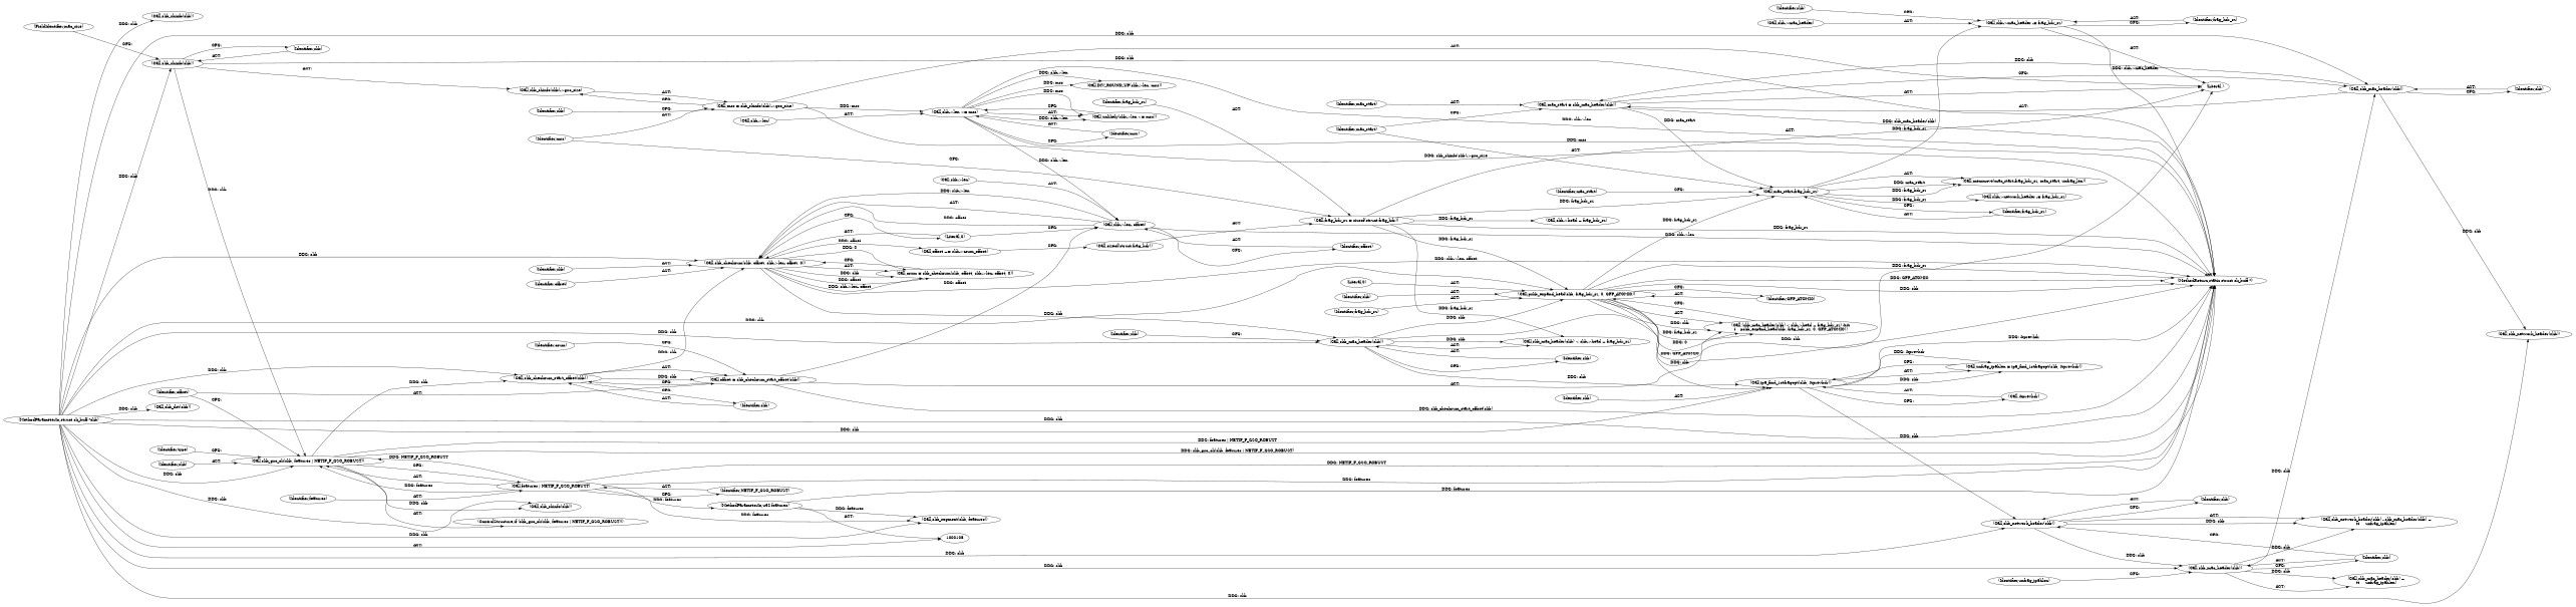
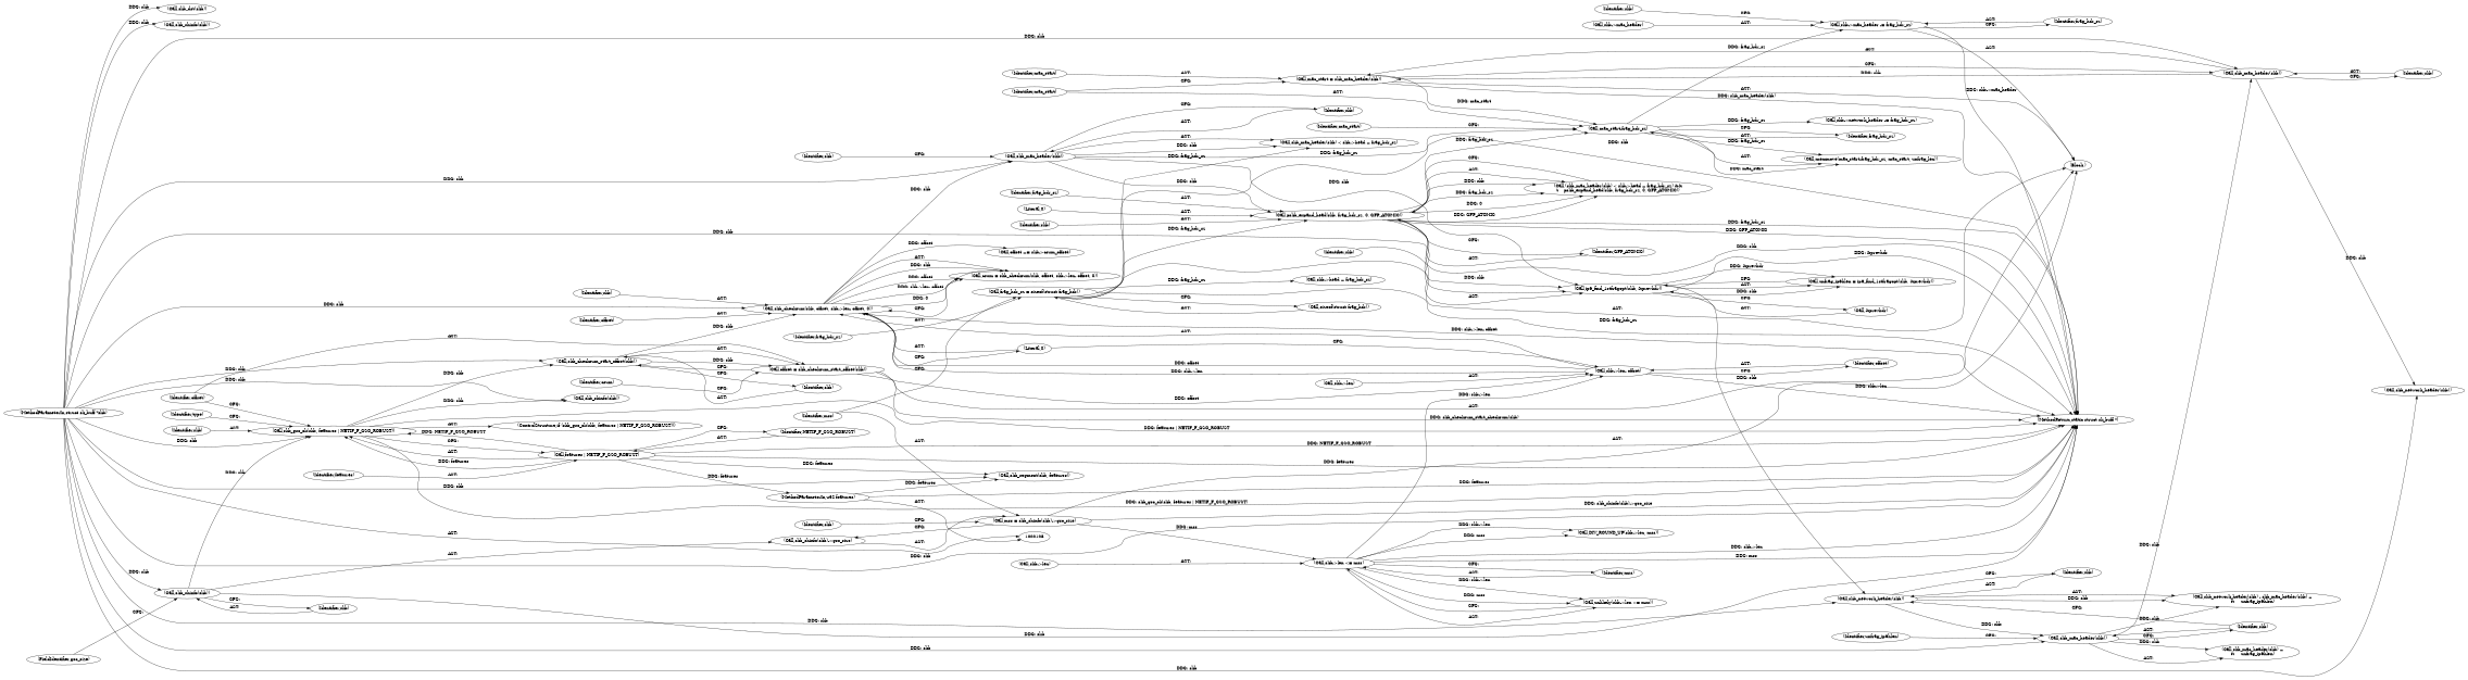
  digraph {
    rankdir=LR
    n1 [label="(Call,skb->mac_header -= frag_hdr_sz)"]
-   n2 [label="(Literal,)"]
+   n2 [label="(Block,)"]
    n3 [label="(MethodReturn,static struct sk_buff *)"]
    n4 [label="(Identifier,frag_hdr_sz)"]
    n5 [label="(Call,mac_start-frag_hdr_sz)"]
    n6 [label="(Identifier,frag_hdr_sz)"]
    n7 [label="(Call,skb->network_header -= frag_hdr_sz)"]
    n8 [label="(Call,memmove(mac_start-frag_hdr_sz, mac_start, unfrag_len))"]
    n9 [label="(Call,mac_start = skb_mac_header(skb))"]
    n10 [label="(Call,skb_mac_header(skb))"]
    n11 [label="(Call,skb_network_header(skb))"]
    n12 [label="(Identifier,skb)"]
    n13 [label="(Call,skb_mac_header(skb))"]
    n14 [label="(Call,skb_mac_header(skb) +\n\t\t     unfrag_ip6hlen)"]
    n15 [label="(Call,skb_network_header(skb) - skb_mac_header(skb) +\n\t\t     unfrag_ip6hlen)"]
    n16 [label="(Identifier,skb)"]
    n17 [label="(Call,skb_network_header(skb))"]
    n18 [label="(Identifier,skb)"]
    n19 [label="(Call,ip6_find_1stfragopt(skb, &prevhdr))"]
    n20 [label="(Call,&prevhdr)"]
    n21 [label="(Call,unfrag_ip6hlen = ip6_find_1stfragopt(skb, &prevhdr))"]
    n22 [label="(Call,skb_mac_header(skb))"]
    n23 [label="(Call,pskb_expand_head(skb, frag_hdr_sz, 0, GFP_ATOMIC))"]
    n24 [label="(Call,skb_mac_header(skb) < skb->head + frag_hdr_sz)"]
    n25 [label="(Identifier,skb)"]
    n26 [label="(Identifier,GFP_ATOMIC)"]
    n27 [label="(Call,(skb_mac_header(skb) < skb->head + frag_hdr_sz) &&\n\t    pskb_expand_head(skb, frag_hdr_sz, 0, GFP_ATOMIC))"]
    n28 [label="(Call,skb_checksum(skb, offset, skb->len- offset, 0))"]
    n29 [label="(Literal,0)"]
    n30 [label="(Call,csum = skb_checksum(skb, offset, skb->len- offset, 0))"]
    n31 [label="(Call,offset += skb->csum_offset)"]
    n32 [label="(Call,skb->len- offset)"]
    n33 [label="(Call,skb_checksum_start_offset(skb))"]
    n34 [label="(Call,offset = skb_checksum_start_offset(skb))"]
    n35 [label="(Identifier,skb)"]
    n36 [label="(Call,skb_gso_ok(skb, features | NETIF_F_GSO_ROBUST))"]
    n37 [label="(Call,features | NETIF_F_GSO_ROBUST)"]
    n38 [label="(Call,skb_shinfo(skb))"]
    n39 [label="(ControlStructure,if (skb_gso_ok(skb, features | NETIF_F_GSO_ROBUST)))"]
    n40 [label="(Call,skb_segment(skb, features))"]
    n41 [label="(Identifier,NETIF_F_GSO_ROBUST)"]
    n42 [label="(MethodParameterIn,u32 features)"]
    n43 [label="(Call,skb_shinfo(skb))"]
    n44 [label="(Call,skb_shinfo(skb)->gso_size)"]
    n45 [label="(Identifier,skb)"]
    n46 [label="(Call,mss = skb_shinfo(skb)->gso_size)"]
    n47 [label="(MethodParameterIn,struct sk_buff *skb)"]
    n48 [label="(Call,skb_dst(skb))"]
    n49 [label="(Call,skb_shinfo(skb))"]
    1000105
    n51 [label="(Identifier,offset)"]
    n52 [label="(Call,skb->len <= mss)"]
    n53 [label="(Identifier,mss)"]
    n54 [label="(Call,DIV_ROUND_UP(skb->len, mss))"]
    n55 [label="(Call,unlikely(skb->len <= mss))"]
    n56 [label="(Call,frag_hdr_sz = sizeof(struct frag_hdr))"]
    n57 [label="(Call,sizeof(struct frag_hdr))"]
    n58 [label="(Call,skb->head + frag_hdr_sz)"]
    n59 [label="(Identifier,skb)"]
    n60 [label="(Identifier,skb)"]
    n61 [label="(Identifier,frag_hdr_sz)"]
    n62 [label="(Identifier,features)"]
    n63 [label="(Identifier,mac_start)"]
    n64 [label="(Identifier,skb)"]
    n65 [label="(Identifier,mac_start)"]
    n66 [label="(Call,skb->mac_header)"]
    n67 [label="(Identifier,csum)"]
    n68 [label="(Identifier,type)"]
    n69 [label="(Identifier,skb)"]
    n70 [label="(Identifier,offset)"]
    n71 [label="(Identifier,skb)"]
-   n72 [label="(FieldIdentifier,mac_size)"]
+   n72 [label="(FieldIdentifier,gso_size)"]
    n73 [label="(Identifier,skb)"]
    n74 [label="(Identifier,skb)"]
    n75 [label="(Identifier,frag_hdr_sz)"]
    n76 [label="(Literal,0)"]
    n77 [label="(Identifier,mac_start)"]
    n78 [label="(Identifier,mss)"]
    n79 [label="(Call,skb->len)"]
    n80 [label="(Identifier,unfrag_ip6hlen)"]
    n81 [label="(Call,skb->len)"]
    n82 [label="(Identifier,offset)"]
    n1 -> n2 [label="AST: "]
    n1 -> n3 [label="DDG: skb->mac_header"]
    n1 -> n4 [label="CFG: "]
    n4 -> n1 [label="AST: "]
    n5 -> n1 [label="DDG: frag_hdr_sz"]
    n5 -> n6 [label="CFG: "]
    n5 -> n7 [label="DDG: frag_hdr_sz"]
    n5 -> n8 [label="AST: "]
    n5 -> n8 [label="DDG: mac_start"]
    n5 -> n8 [label="DDG: frag_hdr_sz"]
    n6 -> n5 [label="AST: "]
    n9 -> n2 [label="AST: "]
    n9 -> n3 [label="DDG: skb_mac_header(skb)"]
    n9 -> n5 [label="DDG: mac_start"]
    n9 -> n10 [label="CFG: "]
    n10 -> n9 [label="AST: "]
    n10 -> n9 [label="DDG: skb"]
    n10 -> n11 [label="DDG: skb"]
    n10 -> n12 [label="CFG: "]
    n12 -> n10 [label="AST: "]
    n13 -> n10 [label="DDG: skb"]
    n13 -> n14 [label="AST: "]
    n13 -> n14 [label="DDG: skb"]
    n13 -> n15 [label="DDG: skb"]
    n13 -> n16 [label="CFG: "]
    n16 -> n13 [label="AST: "]
    n16 -> n17 [label="CFG: "]
    n17 -> n13 [label="DDG: skb"]
    n17 -> n15 [label="AST: "]
    n17 -> n15 [label="DDG: skb"]
    n17 -> n18 [label="CFG: "]
    n18 -> n17 [label="AST: "]
    n19 -> n3 [label="DDG: &prevhdr"]
    n19 -> n17 [label="DDG: skb"]
    n19 -> n20 [label="CFG: "]
    n19 -> n21 [label="AST: "]
    n19 -> n21 [label="DDG: skb"]
    n19 -> n21 [label="DDG: &prevhdr"]
    n20 -> n19 [label="AST: "]
    n21 -> n19 [label="CFG: "]
    n22 -> n3 [label="DDG: skb"]
    n22 -> n19 [label="DDG: skb"]
    n22 -> n23 [label="DDG: skb"]
    n22 -> n24 [label="AST: "]
    n22 -> n24 [label="DDG: skb"]
    n22 -> n25 [label="CFG: "]
    n23 -> n3 [label="DDG: skb"]
    n23 -> n3 [label="DDG: frag_hdr_sz"]
    n23 -> n3 [label="DDG: GFP_ATOMIC"]
    n23 -> n5 [label="DDG: frag_hdr_sz"]
    n23 -> n19 [label="DDG: skb"]
    n23 -> n26 [label="CFG: "]
    n23 -> n27 [label="AST: "]
    n23 -> n27 [label="DDG: skb"]
    n23 -> n27 [label="DDG: frag_hdr_sz"]
    n23 -> n27 [label="DDG: 0"]
    n23 -> n27 [label="DDG: GFP_ATOMIC"]
    n25 -> n22 [label="AST: "]
    n26 -> n23 [label="AST: "]
    n27 -> n23 [label="CFG: "]
    n28 -> n3 [label="DDG: skb->len- offset"]
    n28 -> n22 [label="DDG: skb"]
    n28 -> n29 [label="CFG: "]
    n28 -> n30 [label="AST: "]
    n28 -> n30 [label="DDG: skb"]
    n28 -> n30 [label="DDG: offset"]
    n28 -> n30 [label="DDG: skb->len- offset"]
    n28 -> n30 [label="DDG: 0"]
    n28 -> n31 [label="DDG: offset"]
    n29 -> n28 [label="AST: "]
    n29 -> n32 [label="CFG: "]
    n30 -> n28 [label="CFG: "]
    n32 -> n3 [label="DDG: skb->len"]
    n32 -> n28 [label="AST: "]
    n32 -> n28 [label="DDG: offset"]
    n32 -> n28 [label="DDG: skb->len"]
    n32 -> n51 [label="CFG: "]
    n33 -> n28 [label="DDG: skb"]
    n33 -> n34 [label="AST: "]
    n33 -> n34 [label="DDG: skb"]
    n33 -> n35 [label="CFG: "]
    n34 -> n2 [label="AST: "]
-   n34 -> n3 [label="DDG: skb_checksum_start_offset(skb)"]
+   n34 -> n3 [label="DDG: skb_checksum_start_checksum(skb)"]
    n34 -> n32 [label="DDG: offset"]
    n34 -> n33 [label="CFG: "]
    n35 -> n33 [label="AST: "]
    n36 -> n3 [label="DDG: skb_gso_ok(skb, features | NETIF_F_GSO_ROBUST)"]
    n36 -> n3 [label="DDG: features | NETIF_F_GSO_ROBUST"]
    n36 -> n33 [label="DDG: skb"]
    n36 -> n37 [label="CFG: "]
    n36 -> n38 [label="DDG: skb"]
    n36 -> n39 [label="AST: "]
    n37 -> n3 [label="DDG: NETIF_F_GSO_ROBUST"]
    n37 -> n3 [label="DDG: features"]
    n37 -> n36 [label="AST: "]
    n37 -> n36 [label="DDG: features"]
    n37 -> n36 [label="DDG: NETIF_F_GSO_ROBUST"]
    n37 -> n40 [label="DDG: features"]
    n37 -> n41 [label="CFG: "]
    n37 -> n42 [label="DDG: features"]
    n41 -> n37 [label="AST: "]
    n42 -> n3 [label="DDG: features"]
    n42 -> n40 [label="DDG: features"]
    n42 -> 1000105 [label="AST: "]
    n43 -> n3 [label="DDG: skb"]
    n43 -> n36 [label="DDG: skb"]
    n43 -> n44 [label="AST: "]
    n43 -> n45 [label="CFG: "]
    n44 -> n46 [label="AST: "]
    n45 -> n43 [label="AST: "]
    n46 -> n2 [label="AST: "]
    n46 -> n3 [label="DDG: skb_shinfo(skb)->gso_size"]
    n46 -> n44 [label="CFG: "]
    n46 -> n52 [label="DDG: mss"]
    n47 -> n3 [label="DDG: skb"]
    n47 -> n10 [label="DDG: skb"]
    n47 -> n11 [label="DDG: skb"]
    n47 -> n13 [label="DDG: skb"]
    n47 -> n17 [label="DDG: skb"]
    n47 -> n19 [label="DDG: skb"]
    n47 -> n22 [label="DDG: skb"]
-   n47 -> n23 [label="DDG: skb"]
    n47 -> n28 [label="DDG: skb"]
    n47 -> n33 [label="DDG: skb"]
    n47 -> n36 [label="DDG: skb"]
    n47 -> n38 [label="DDG: skb"]
    n47 -> n40 [label="DDG: skb"]
    n47 -> n43 [label="DDG: skb"]
    n47 -> n48 [label="DDG: skb"]
    n47 -> n49 [label="DDG: skb"]
    n47 -> 1000105 [label="AST: "]
    n51 -> n32 [label="AST: "]
    n52 -> n3 [label="DDG: mss"]
    n52 -> n3 [label="DDG: skb->len"]
    n52 -> n32 [label="DDG: skb->len"]
    n52 -> n53 [label="CFG: "]
    n52 -> n54 [label="DDG: skb->len"]
    n52 -> n54 [label="DDG: mss"]
    n52 -> n55 [label="AST: "]
    n52 -> n55 [label="DDG: skb->len"]
    n52 -> n55 [label="DDG: mss"]
    n53 -> n52 [label="AST: "]
    n55 -> n52 [label="CFG: "]
    n56 -> n2 [label="AST: "]
    n56 -> n3 [label="DDG: frag_hdr_sz"]
    n56 -> n5 [label="DDG: frag_hdr_sz"]
    n56 -> n23 [label="DDG: frag_hdr_sz"]
    n56 -> n24 [label="DDG: frag_hdr_sz"]
-   n31 -> n57 [label="CFG: "]
+   n56 -> n57 [label="CFG: "]
    n56 -> n58 [label="DDG: frag_hdr_sz"]
    n57 -> n56 [label="AST: "]
    n59 -> n1 [label="CFG: "]
    n60 -> n23 [label="AST: "]
    n61 -> n56 [label="AST: "]
    n62 -> n37 [label="AST: "]
    n63 -> n9 [label="AST: "]
    n64 -> n22 [label="CFG: "]
    n65 -> n5 [label="AST: "]
    n65 -> n9 [label="CFG: "]
    n66 -> n1 [label="AST: "]
    n67 -> n34 [label="CFG: "]
    n68 -> n36 [label="CFG: "]
    n69 -> n46 [label="CFG: "]
    n70 -> n28 [label="AST: "]
    n71 -> n36 [label="AST: "]
    n72 -> n43 [label="CFG: "]
    n73 -> n28 [label="AST: "]
    n74 -> n19 [label="AST: "]
    n75 -> n23 [label="AST: "]
    n76 -> n23 [label="AST: "]
    n77 -> n5 [label="CFG: "]
    n78 -> n46 [label="AST: "]
    n78 -> n56 [label="CFG: "]
    n79 -> n32 [label="AST: "]
    n80 -> n13 [label="CFG: "]
    n81 -> n52 [label="AST: "]
    n82 -> n34 [label="AST: "]
    n82 -> n36 [label="CFG: "]
  }
